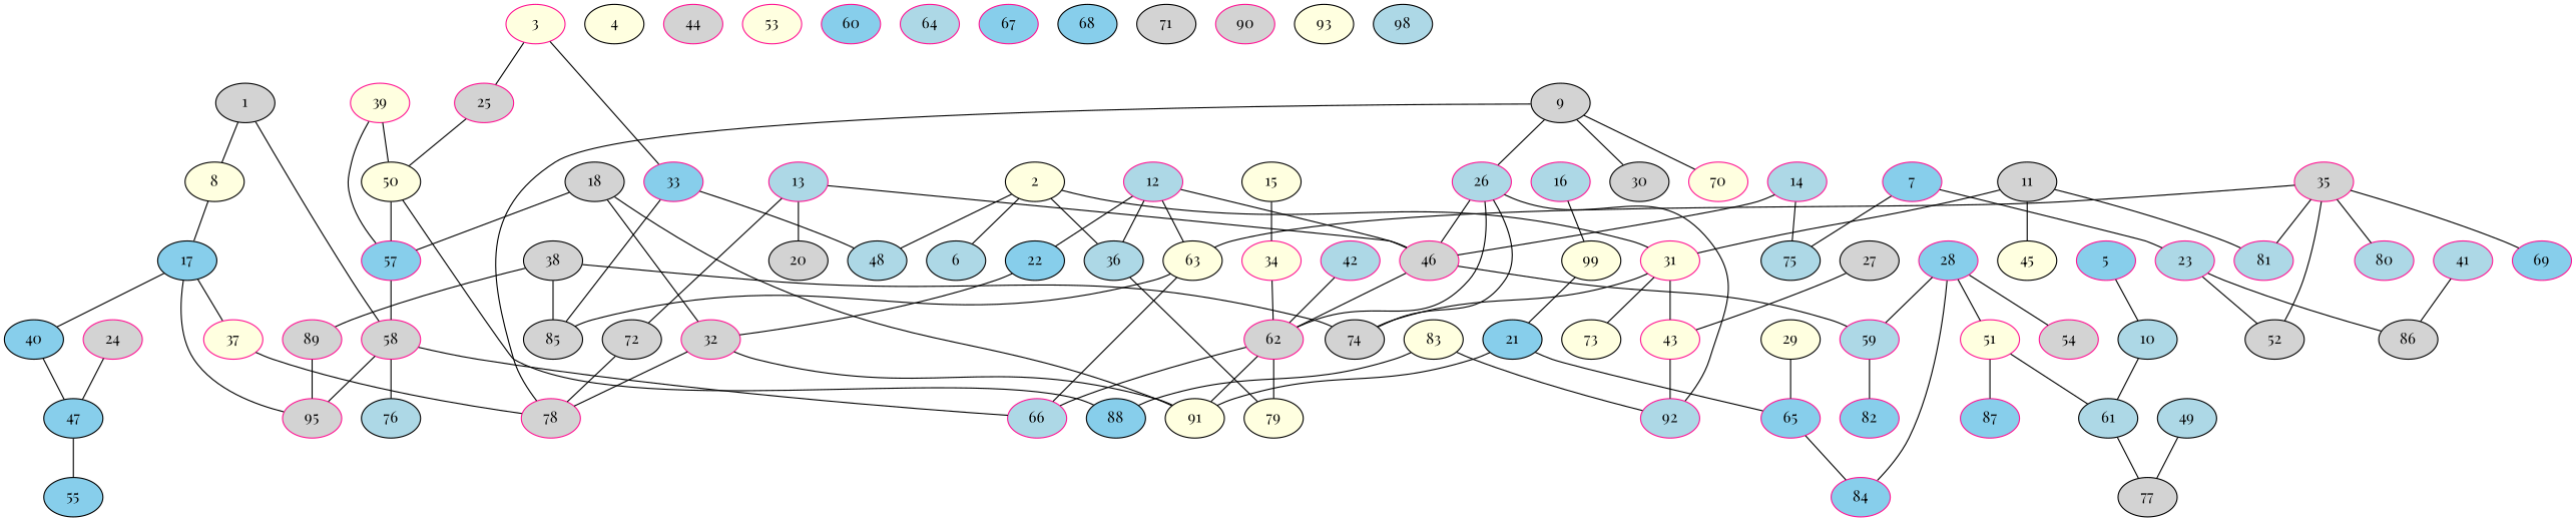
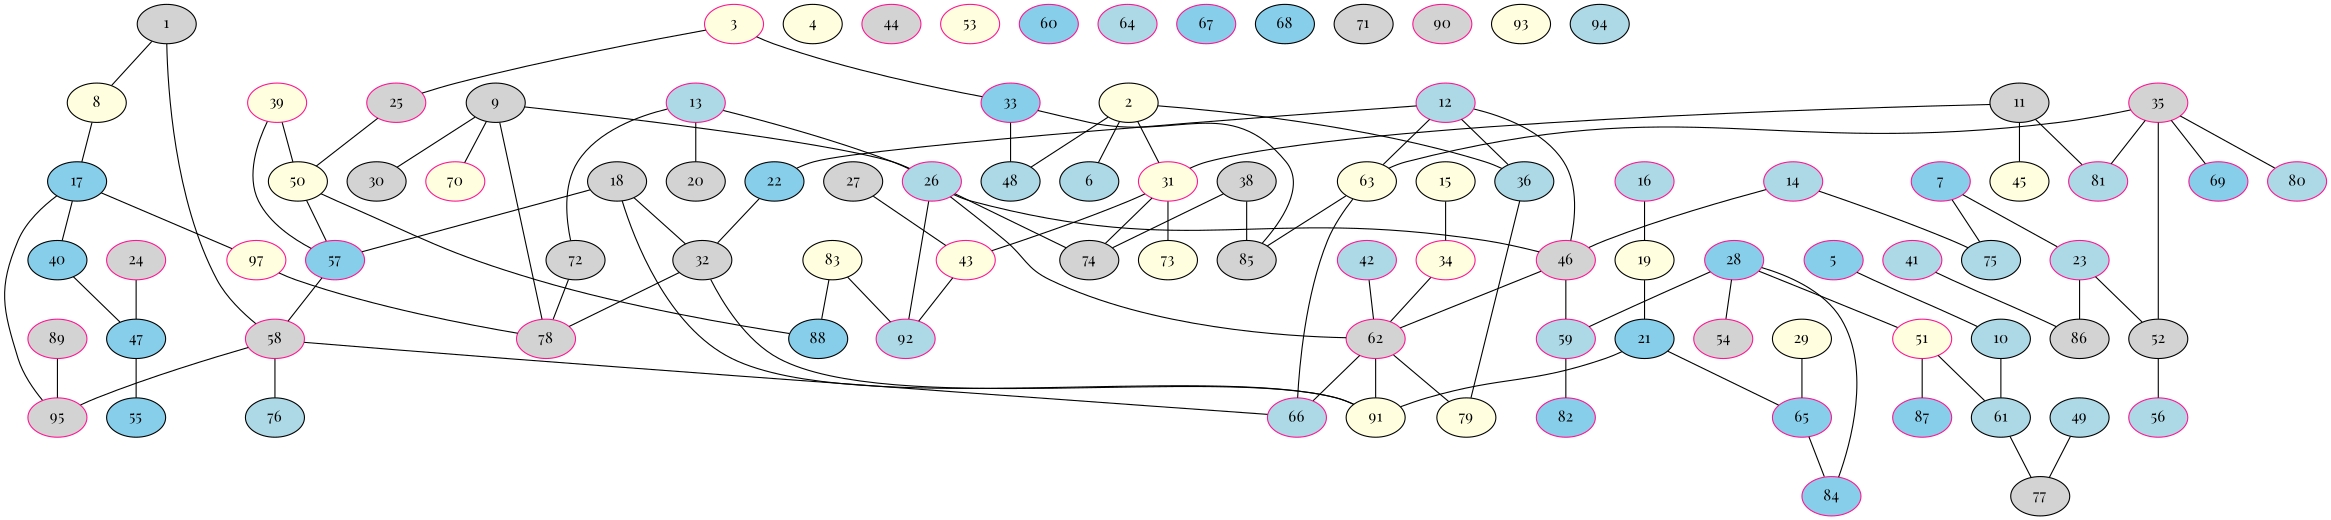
  graph {
    fontname="Playfair Display"
    node [color=deeppink fillcolor=lightgrey fontname="Playfair Display" style=filled]
    edge [fontname="Playfair Display"]
    1 [color=black]
    8 [color=black fillcolor=lightyellow]
    58
    17 [color=black fillcolor=skyblue]
    95
    66 [fillcolor=lightblue]
    76 [color=black fillcolor=lightblue]
    2 [color=black fillcolor=lightyellow]
    6 [color=black fillcolor=lightblue]
    31 [fillcolor=lightyellow]
    36 [color=black fillcolor=lightblue]
    48 [color=black fillcolor=lightblue]
    74 [color=black]
    43 [fillcolor=lightyellow]
    73 [color=black fillcolor=lightyellow]
    79 [color=black fillcolor=lightyellow]
    3 [fillcolor=lightyellow]
    25
    33 [fillcolor=skyblue]
    50 [color=black fillcolor=lightyellow]
    85 [color=black]
    4 [color=black fillcolor=lightyellow]
    5 [fillcolor=skyblue]
    10 [color=black fillcolor=lightblue]
    61 [color=black fillcolor=lightblue]
    7 [fillcolor=skyblue]
    23 [fillcolor=lightblue]
    75 [color=black fillcolor=lightblue]
    52 [color=black]
    86 [color=black]
-   37 [fillcolor=lightyellow]
+   37 [fillcolor=lightyellow label=97]
    40 [color=black fillcolor=skyblue]
    9 [color=black]
    26 [fillcolor=lightblue]
    30 [color=black]
    70 [fillcolor=lightyellow]
    78
    46
    62
    92 [fillcolor=lightblue]
    77 [color=black]
    11 [color=black]
    45 [color=black fillcolor=lightyellow]
    81 [fillcolor=lightblue]
    12 [fillcolor=lightblue]
    22 [color=black fillcolor=skyblue]
    63 [color=black fillcolor=lightyellow]
-   32
+   32 [color=black]
    59 [fillcolor=lightblue]
    13 [fillcolor=lightblue]
    20 [color=black]
    72 [color=black]
    14 [fillcolor=lightblue]
    15 [color=black fillcolor=lightyellow]
    34 [fillcolor=lightyellow]
    16 [fillcolor=lightblue]
-   19 [color=black fillcolor=lightyellow label=99]
+   19 [color=black fillcolor=lightyellow]
    21 [color=black fillcolor=skyblue]
    47 [color=black fillcolor=skyblue]
    18 [color=black]
    57 [fillcolor=skyblue]
    91 [color=black fillcolor=lightyellow]
    65 [fillcolor=skyblue]
    84 [fillcolor=skyblue]
+   56 [fillcolor=lightblue]
    24
    55 [color=black fillcolor=skyblue]
    88 [color=black fillcolor=skyblue]
    27 [color=black]
    28 [fillcolor=skyblue]
    51 [fillcolor=lightyellow]
    54
    87 [fillcolor=skyblue]
    82 [fillcolor=skyblue]
    29 [color=black fillcolor=lightyellow]
    35
    69 [fillcolor=skyblue]
    80 [fillcolor=lightblue]
    38 [color=black]
    89
    39 [fillcolor=lightyellow]
    41 [fillcolor=lightblue]
    42 [fillcolor=lightblue]
    44
    49 [color=black fillcolor=lightblue]
    53 [fillcolor=lightyellow]
    60 [fillcolor=skyblue]
    64 [fillcolor=lightblue]
    67 [fillcolor=skyblue]
    68 [color=black fillcolor=skyblue]
    71 [color=black]
    83 [color=black fillcolor=lightyellow]
    90
    93 [color=black fillcolor=lightyellow]
-   94 [color=black fillcolor=lightblue label=98]
+   94 [color=black fillcolor=lightblue]
    1 -- 8
    1 -- 58
    8 -- 17
    58 -- 95
    58 -- 66
    58 -- 76
    17 -- 95
    17 -- 37
    17 -- 40
    2 -- 6
    2 -- 31
    2 -- 36
    2 -- 48
    31 -- 74
    31 -- 43
    31 -- 73
    36 -- 79
    43 -- 92
    3 -- 25
    3 -- 33
    25 -- 50
    33 -- 48
    33 -- 85
    50 -- 57
    50 -- 88
    5 -- 10
    10 -- 61
    61 -- 77
    7 -- 23
    7 -- 75
    23 -- 52
    23 -- 86
+   52 -- 56
    37 -- 78
    40 -- 47
    9 -- 26
    9 -- 30
    9 -- 70
    9 -- 78
    26 -- 74
    26 -- 46
    26 -- 62
    26 -- 92
    46 -- 62
    46 -- 59
    62 -- 66
    62 -- 79
    62 -- 91
    11 -- 31
    11 -- 45
    11 -- 81
    12 -- 36
    12 -- 46
    12 -- 22
    12 -- 63
    22 -- 32
    63 -- 66
    63 -- 85
    32 -- 78
    32 -- 91
    59 -- 82
-   13 -- 46
+   13 -- 26
    13 -- 20
    13 -- 72
    72 -- 78
    14 -- 75
    14 -- 46
    15 -- 34
    34 -- 62
    16 -- 19
    19 -- 21
    21 -- 91
    21 -- 65
    47 -- 55
    18 -- 32
    18 -- 57
    18 -- 91
    57 -- 58
    65 -- 84
    24 -- 47
    27 -- 43
    28 -- 59
    28 -- 84
    28 -- 51
    28 -- 54
    51 -- 61
    51 -- 87
    29 -- 65
    35 -- 52
    35 -- 81
    35 -- 63
    35 -- 69
    35 -- 80
    38 -- 74
    38 -- 85
-   38 -- 89
    89 -- 95
    39 -- 50
    39 -- 57
    41 -- 86
    42 -- 62
    49 -- 77
    83 -- 92
    83 -- 88
  }
